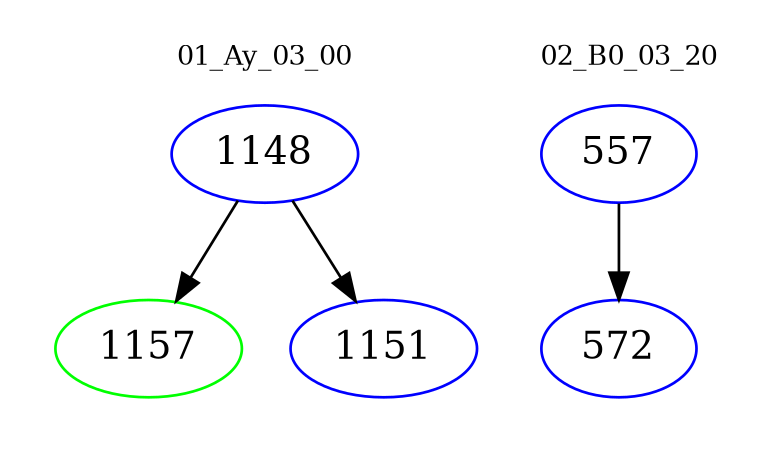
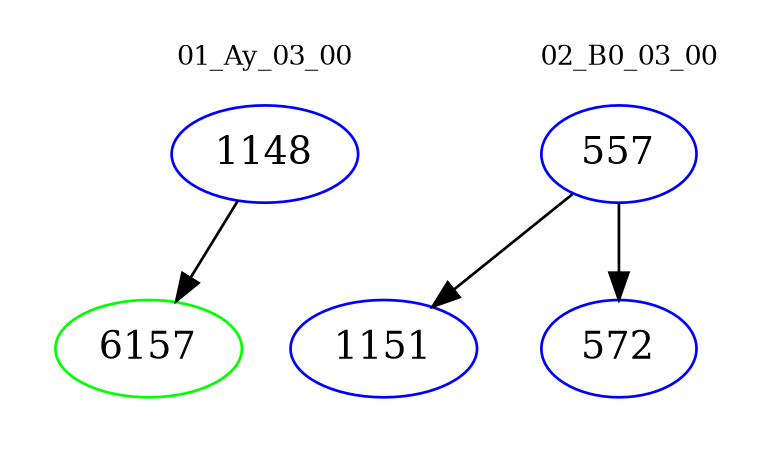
  digraph {
    node [color=blue]
    edge [color=black]
    n1 [label=1148]
    n2 [label=1151]
-   n3 [color=green label=1157]
+   n3 [color=green label=6157]
    n4 [label=557]
    n5 [label=572]
    subgraph cluster_1 {
      color=white
      fontsize=10
      label="01_Ay_03_00"
      n1
      n2
      n3
    }
    subgraph cluster_2 {
      color=white
      fontsize=10
-     label="02_B0_03_20"
+     label="02_B0_03_00"
      n4
      n5
    }
-   n1 -> n2
+   n4 -> n2
    n1 -> n3
    n4 -> n5
  }
